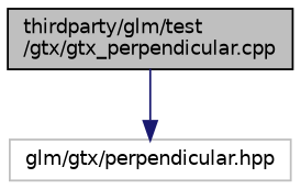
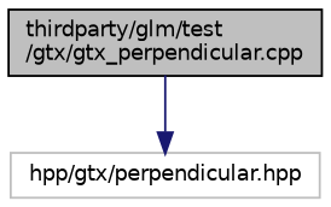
  digraph {
    node [fontname=Helvetica fontsize=10 shape=record style=filled]
    n1 [color=black fillcolor=grey75 fontcolor=black height=0.2 label="thirdparty/glm/test\l/gtx/gtx_perpendicular.cpp" width=0.4]
-   n2 [color=grey75 fillcolor=white height=0.2 label="glm/gtx/perpendicular.hpp" width=0.4]
+   n2 [color=grey75 fillcolor=white height=0.2 label="hpp/gtx/perpendicular.hpp" width=0.4]
    n1 -> n2 [color=midnightblue fontname=Helvetica fontsize=10 labelfontname=Helvetica labelfontsize=10 style=solid]
  }
